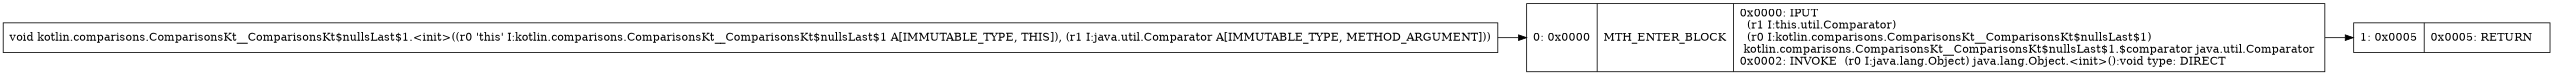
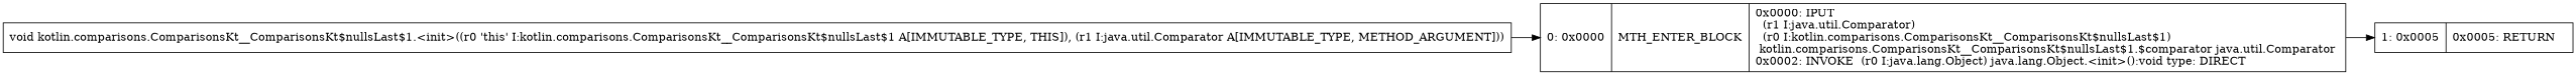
  digraph {
    rankdir=LR
    node [shape=record]
-   n1 [label="{0\:\ 0x0000|MTH_ENTER_BLOCK\l|0x0000: IPUT  \l  (r1 I:this.util.Comparator)\l  (r0 I:kotlin.comparisons.ComparisonsKt__ComparisonsKt$nullsLast$1)\l kotlin.comparisons.ComparisonsKt__ComparisonsKt$nullsLast$1.$comparator java.util.Comparator \l0x0002: INVOKE  (r0 I:java.lang.Object) java.lang.Object.\<init\>():void type: DIRECT \l}"]
+   n1 [label="{0\:\ 0x0000|MTH_ENTER_BLOCK\l|0x0000: IPUT  \l  (r1 I:java.util.Comparator)\l  (r0 I:kotlin.comparisons.ComparisonsKt__ComparisonsKt$nullsLast$1)\l kotlin.comparisons.ComparisonsKt__ComparisonsKt$nullsLast$1.$comparator java.util.Comparator \l0x0002: INVOKE  (r0 I:java.lang.Object) java.lang.Object.\<init\>():void type: DIRECT \l}"]
    n2 [label="{1\:\ 0x0005|0x0005: RETURN   \l}"]
    n3 [label="{void kotlin.comparisons.ComparisonsKt__ComparisonsKt$nullsLast$1.\<init\>((r0 'this' I:kotlin.comparisons.ComparisonsKt__ComparisonsKt$nullsLast$1 A[IMMUTABLE_TYPE, THIS]), (r1 I:java.util.Comparator A[IMMUTABLE_TYPE, METHOD_ARGUMENT])) }"]
    n1 -> n2
    n3 -> n1
  }
